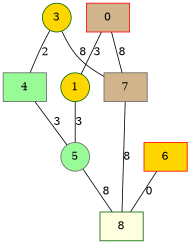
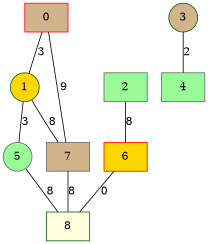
  graph {
    node [color=gray40 fillcolor=gold shape=box style=filled weight=1]
    0 [color=red fillcolor=tan]
    1 [color=darkgreen shape=circle]
    7 [fillcolor=tan weight=3]
    5 [fillcolor=palegreen shape=circle]
    8 [color=darkgreen fillcolor=lightyellow weight=3]
+   2 [fillcolor=palegreen]
    6 [color=red weight=4]
-   3 [color=darkgreen shape=circle]
+   3 [color=darkgreen fillcolor=tan shape=circle]
    4 [fillcolor=palegreen]
    0 -- 1 [label=3]
-   0 -- 7 [label=8]
+   0 -- 7 [label=9]
    1 -- 5 [label=3]
    7 -- 8 [label=8]
    5 -- 8 [label=8]
+   2 -- 6 [label=8]
    6 -- 8 [label=0]
-   3 -- 7 [label=8]
+   1 -- 7 [label=8]
    3 -- 4 [label=2]
-   4 -- 5 [label=3]
  }
